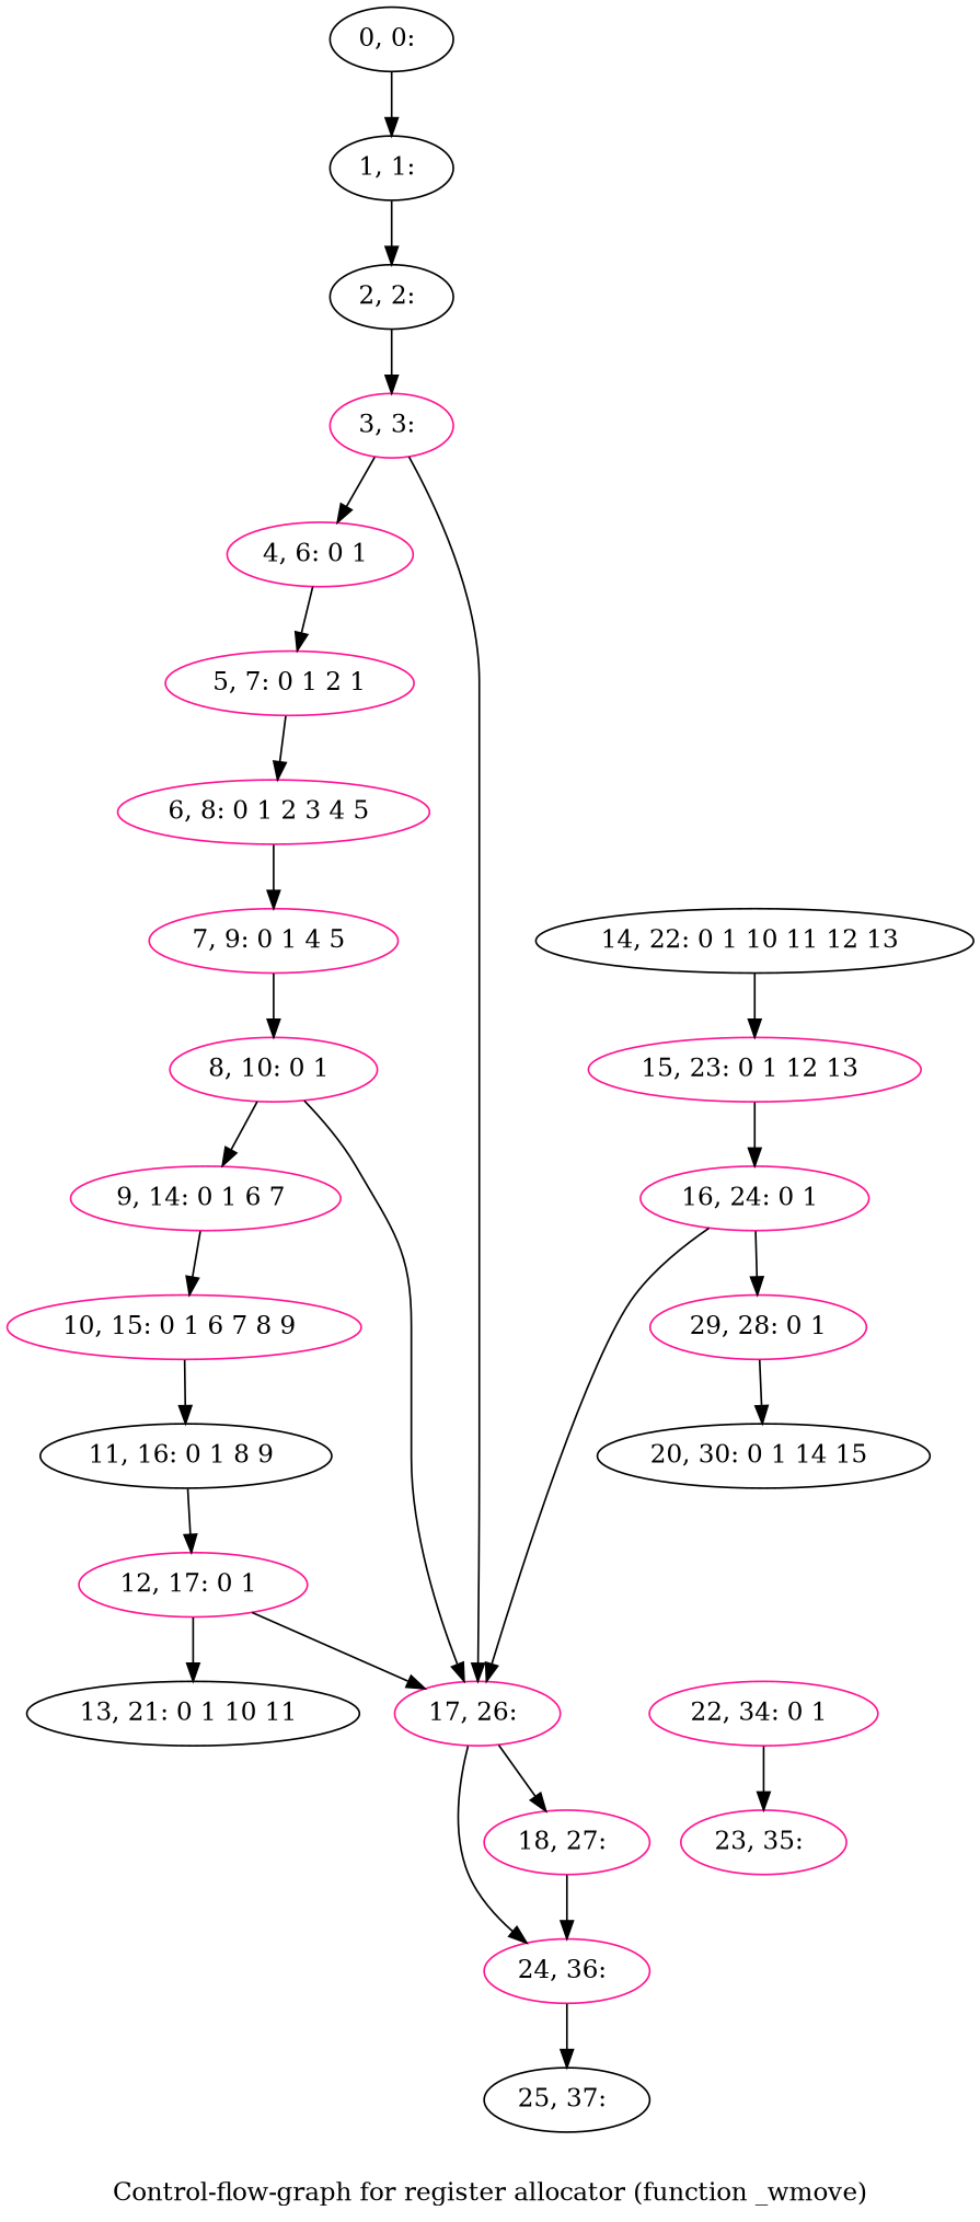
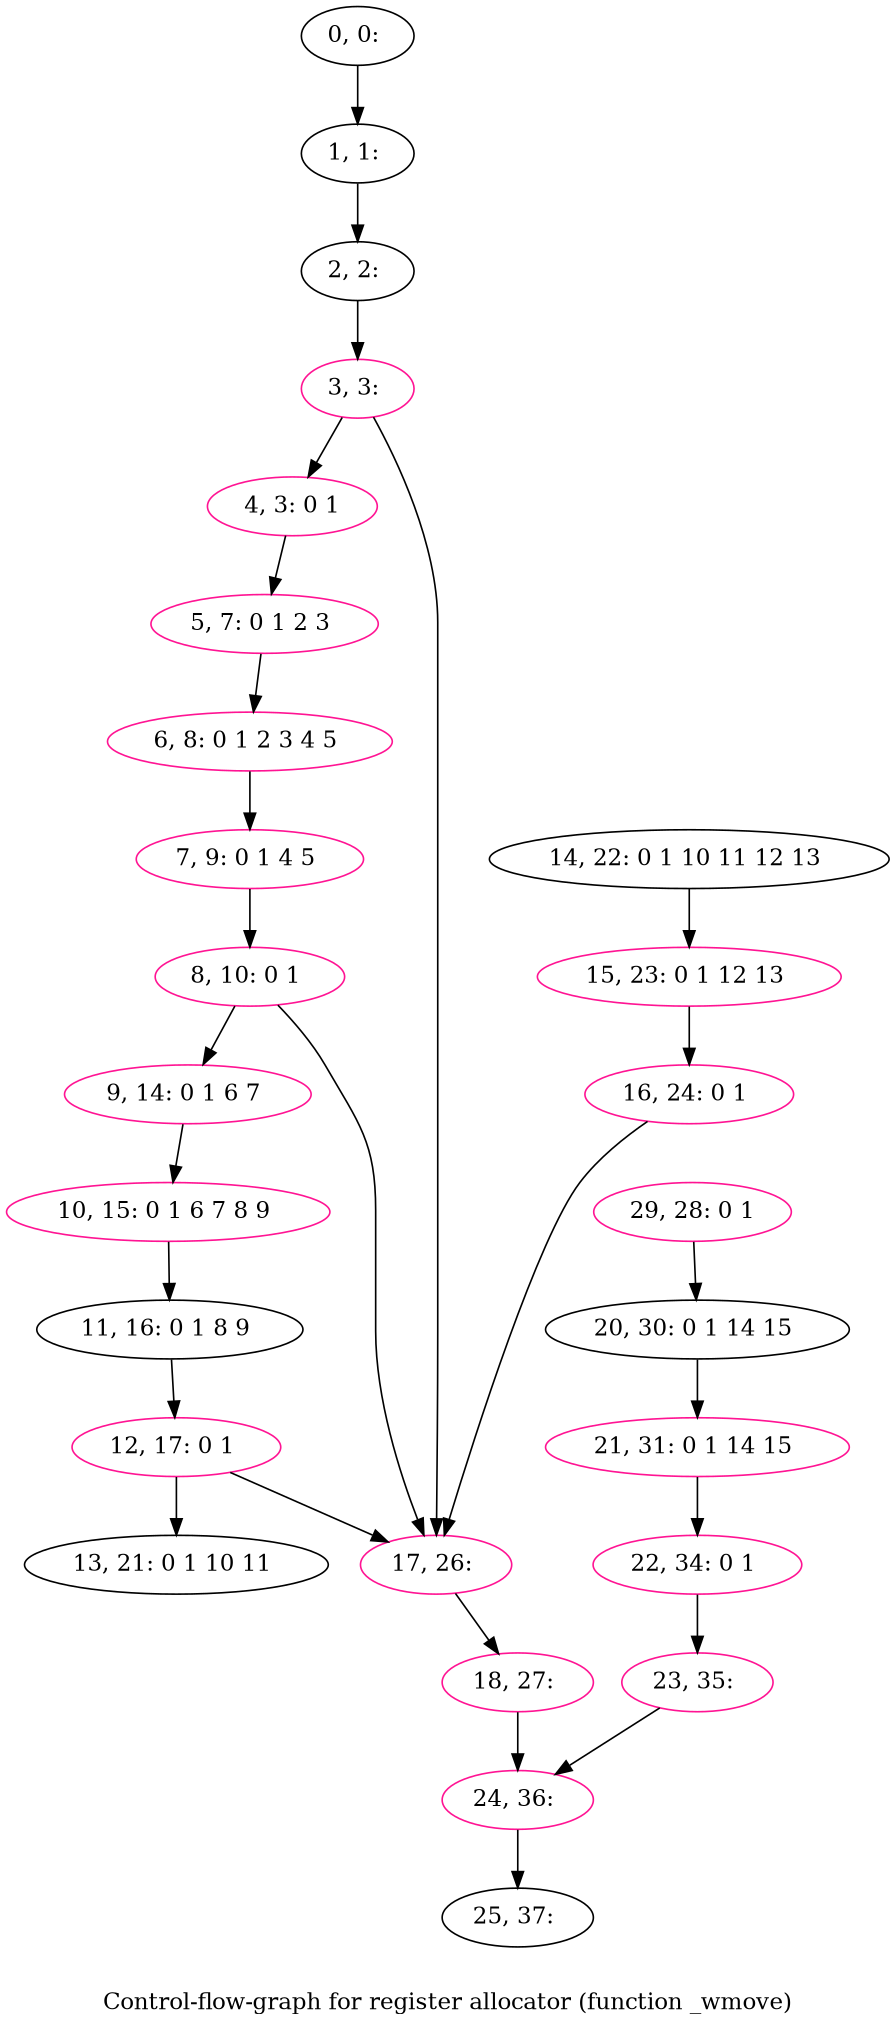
  digraph {
    label="Control-flow-graph for register allocator (function _wmove)"
    node [color=deeppink]
    n1 [color=black label="0, 0: "]
    n2 [color=black label="1, 1: "]
    n3 [color=black label="2, 2: "]
    n4 [label="3, 3: "]
-   n5 [label="4, 6: 0 1 "]
+   n5 [label="4, 3: 0 1"]
    n6 [label="17, 26: "]
-   n7 [label="5, 7: 0 1 2 1"]
+   n7 [label="5, 7: 0 1 2 3 "]
    n8 [label="18, 27: "]
    n9 [label="6, 8: 0 1 2 3 4 5 "]
    n10 [label="7, 9: 0 1 4 5 "]
    n11 [label="8, 10: 0 1 "]
    n12 [label="9, 14: 0 1 6 7 "]
    n13 [label="10, 15: 0 1 6 7 8 9 "]
    n14 [color=black label="11, 16: 0 1 8 9 "]
    n15 [label="12, 17: 0 1 "]
    n16 [color=black label="13, 21: 0 1 10 11 "]
    n17 [color=black label="14, 22: 0 1 10 11 12 13 "]
    n18 [label="15, 23: 0 1 12 13 "]
    n19 [label="16, 24: 0 1 "]
    n20 [label="29, 28: 0 1"]
    n21 [color=black label="20, 30: 0 1 14 15 "]
    n22 [label="24, 36: "]
    n23 [color=black label="25, 37: "]
+   n24 [label="21, 31: 0 1 14 15 "]
    n25 [label="22, 34: 0 1 "]
    n26 [label="23, 35: "]
    n1 -> n2
    n2 -> n3
    n3 -> n4
    n4 -> n5
    n4 -> n6
    n5 -> n7
    n6 -> n8
    n7 -> n9
    n8 -> n22
    n9 -> n10
    n10 -> n11
    n11 -> n6
    n11 -> n12
    n12 -> n13
    n13 -> n14
    n14 -> n15
    n15 -> n6
    n15 -> n16
    n17 -> n18
    n18 -> n19
    n19 -> n6
-   n19 -> n20
    n20 -> n21
+   n21 -> n24
    n22 -> n23
+   n24 -> n25
    n25 -> n26
-   n6 -> n22
+   n26 -> n22
  }
